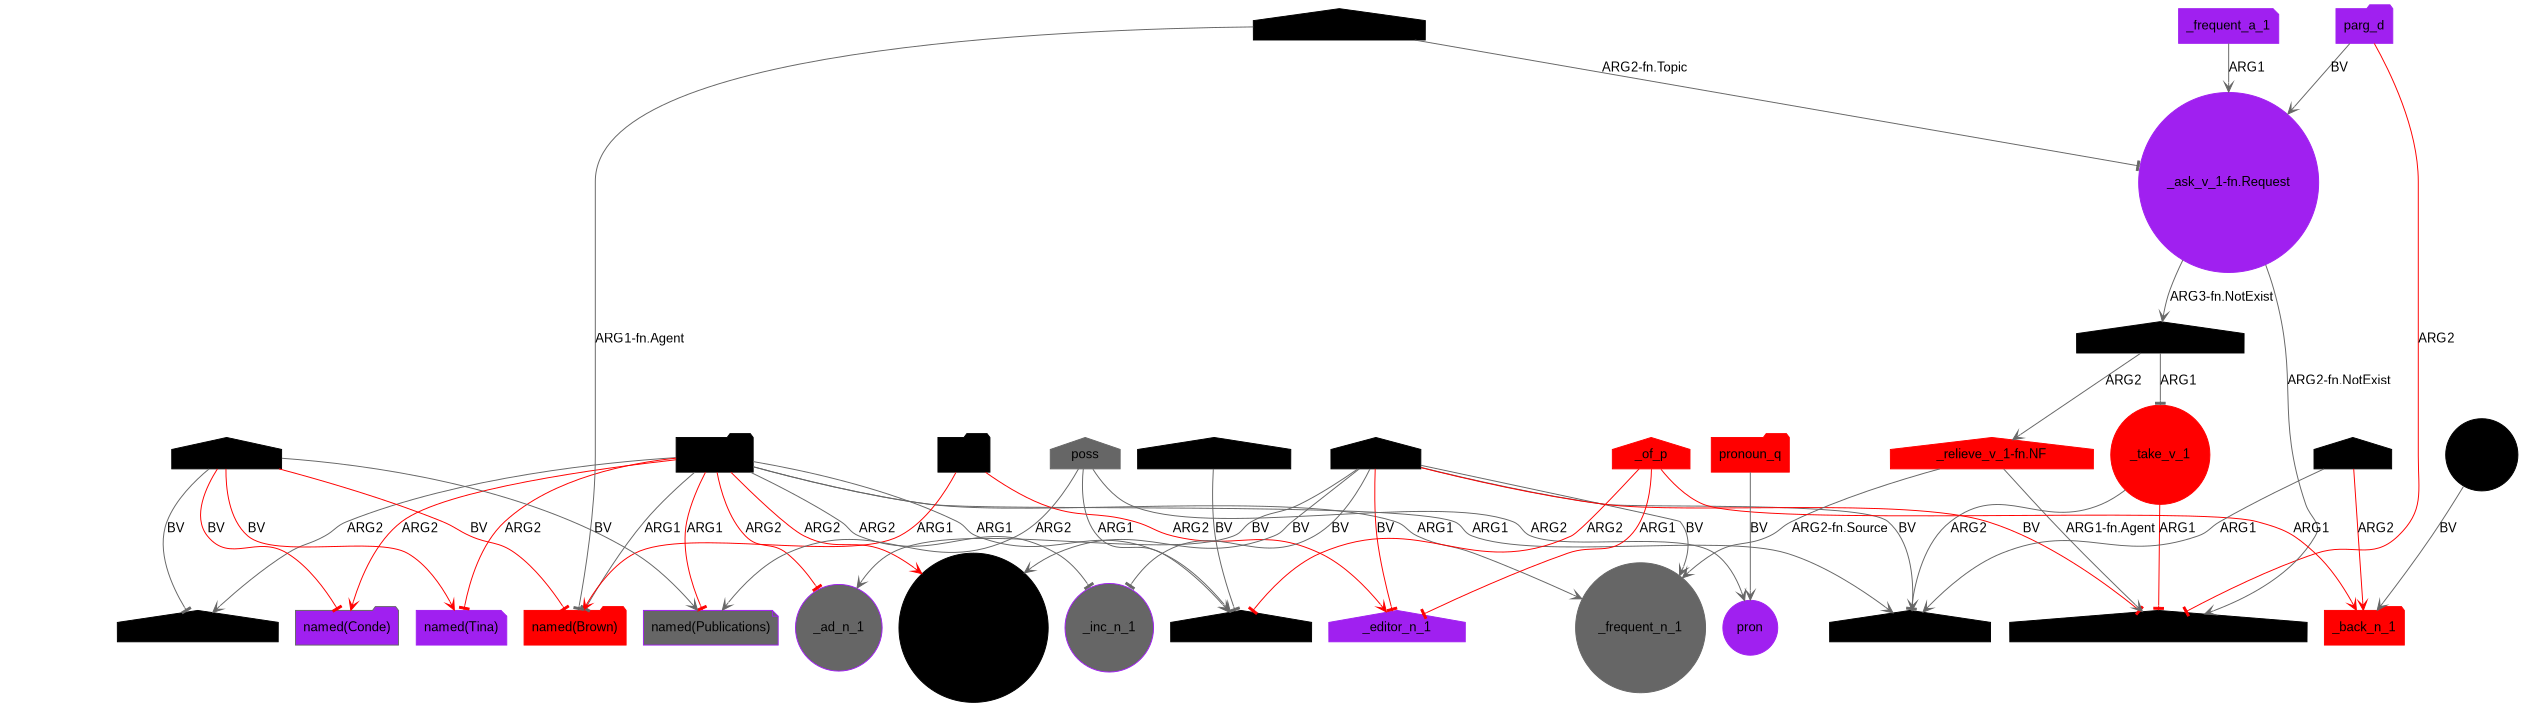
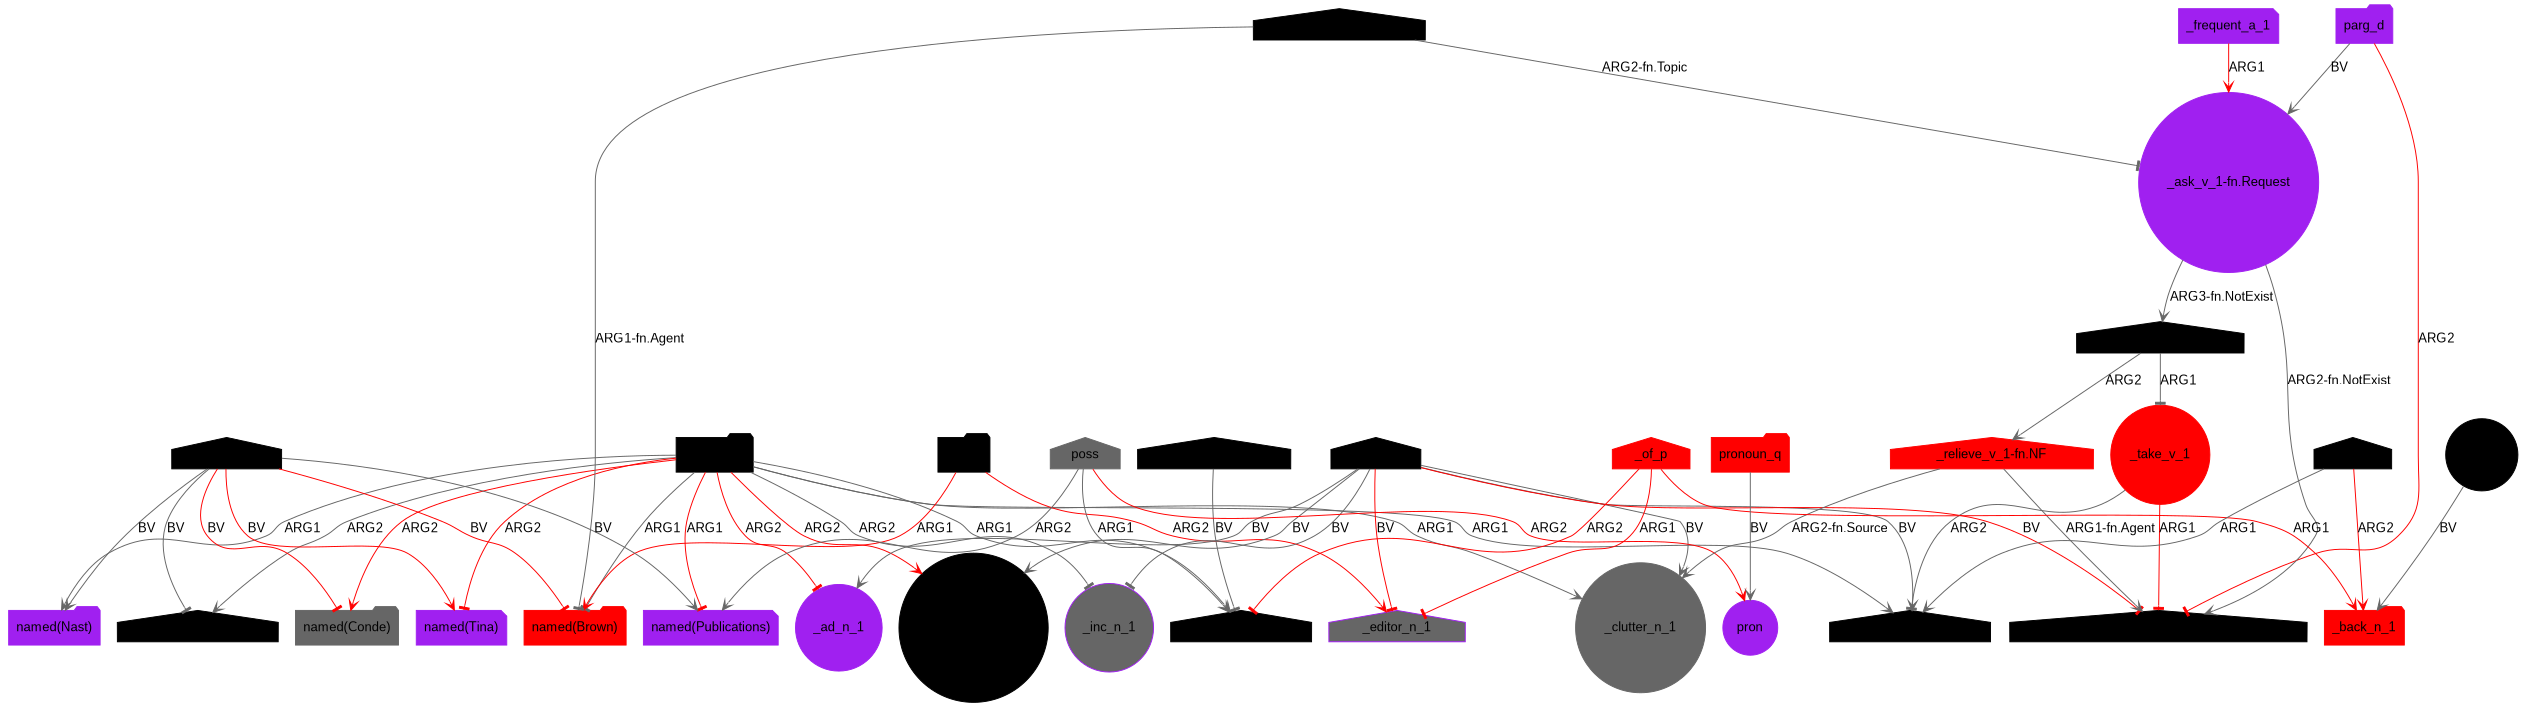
  digraph {
    fontname="Liberation Sans"
    node [color=black fontname="Liberation Sans" shape=house style=filled]
    edge [arrowhead=vee color=gray40 fontname="Liberation Sans"]
    compound [shape=folder]
-   "named(Conde)" [color=gray40 shape=folder fillcolor=purple]
+   "named(Conde)" [color=gray40 shape=folder]
    _inc_n_1 [color=purple fillcolor=gray40 shape=circle]
    "named(Vanity)"
    "named(Fair)"
-   _ad_n_1 [color=purple shape=circle fillcolor=gray40]
-   "named(Publications)" [color=purple shape=note fillcolor=gray40]
+   _ad_n_1 [color=purple shape=circle]
+   "named(Nast)" [color=purple shape=folder]
+   "named(Publications)" [color=purple shape=note]
    "named(Brown)" [color=red shape=folder]
    "named(Tina)" [color=purple shape=note]
    _advertising_n_1 [shape=circle]
-   _clutter_n_1 [color=gray40 shape=circle label=_frequent_n_1]
+   _clutter_n_1 [color=gray40 shape=circle]
    _position_n_of
    appos [shape=folder]
-   _editor_n_1 [color=purple]
+   _editor_n_1 [color=purple fillcolor=gray40]
    def_explicit_q
    udef_q
    "_advertisers/nns_u_unknown"
    poss [color=gray40]
    pron [color=purple shape=circle]
    proper_q
    _the_q [shape=circle]
    _back_n_1 [color=red shape=folder]
    parg_d [color=purple shape=folder]
    "_ask_v_1-fn.Request" [color=purple shape=circle]
    "_in+order+to_x"
    "_relieve_v_1-fn.NF" [color=red]
    _take_v_1 [color=red shape=circle]
    "_say_v_to-fn.IN"
    _of_p [color=red]
    pronoun_q [color=red shape=folder]
    _in_p
    _frequent_a_1 [color=purple shape=note]
    compound -> "named(Conde)" [color=red label=ARG2]
    compound -> _inc_n_1 [arrowhead=tee label=ARG2]
    compound -> "named(Vanity)" [label=ARG2]
    compound -> "named(Fair)" [label=ARG1]
    compound -> _ad_n_1 [arrowhead=tee color=red label=ARG2]
+   compound -> "named(Nast)" [label=ARG1]
    compound -> "named(Publications)" [arrowhead=tee color=red label=ARG1]
    compound -> "named(Brown)" [arrowhead=tee label=ARG1]
    compound -> "named(Tina)" [arrowhead=tee color=red label=ARG2]
    compound -> _advertising_n_1 [color=red label=ARG2]
    compound -> _clutter_n_1 [label=ARG1]
    compound -> _position_n_of [label=ARG1]
    appos -> "named(Brown)" [color=red label=ARG1]
    appos -> _editor_n_1 [color=red label=ARG2]
    def_explicit_q -> "named(Fair)" [arrowhead=tee label=BV]
    udef_q -> _inc_n_1 [arrowhead=tee label=BV]
    udef_q -> _ad_n_1 [label=BV]
    udef_q -> _advertising_n_1 [label=BV]
    udef_q -> _clutter_n_1 [label=BV]
    udef_q -> _position_n_of [label=BV]
    udef_q -> _editor_n_1 [arrowhead=tee color=red label=BV]
    udef_q -> "_advertisers/nns_u_unknown" [arrowhead=tee color=red label=BV]
    poss -> "named(Fair)" [label=ARG1]
    poss -> "named(Publications)" [label=ARG2]
-   poss -> pron [label=ARG2]
+   poss -> pron [color=red label=ARG2]
    proper_q -> "named(Conde)" [arrowhead=tee color=red label=BV]
    proper_q -> "named(Vanity)" [arrowhead=tee label=BV]
+   proper_q -> "named(Nast)" [label=BV]
    proper_q -> "named(Publications)" [label=BV]
    proper_q -> "named(Brown)" [arrowhead=tee color=red label=BV]
    proper_q -> "named(Tina)" [color=red label=BV]
    _the_q -> _back_n_1 [label=BV]
    parg_d -> "_advertisers/nns_u_unknown" [arrowhead=tee color=red label=ARG2]
    parg_d -> "_ask_v_1-fn.Request" [label=BV]
    "_ask_v_1-fn.Request" -> "_advertisers/nns_u_unknown" [label="ARG2-fn.NotExist"]
    "_ask_v_1-fn.Request" -> "_in+order+to_x" [label="ARG3-fn.NotExist"]
    "_in+order+to_x" -> "_relieve_v_1-fn.NF" [label=ARG2]
    "_in+order+to_x" -> _take_v_1 [arrowhead=tee label=ARG1]
    "_relieve_v_1-fn.NF" -> _clutter_n_1 [label="ARG2-fn.Source"]
    "_relieve_v_1-fn.NF" -> "_advertisers/nns_u_unknown" [label="ARG1-fn.Agent"]
    _take_v_1 -> _position_n_of [arrowhead=tee label=ARG2]
    _take_v_1 -> "_advertisers/nns_u_unknown" [arrowhead=tee color=red label=ARG1]
    "_say_v_to-fn.IN" -> "named(Brown)" [arrowhead=tee label="ARG1-fn.Agent"]
    "_say_v_to-fn.IN" -> "_ask_v_1-fn.Request" [arrowhead=tee label="ARG2-fn.Topic"]
    _of_p -> "named(Fair)" [arrowhead=tee color=red label=ARG2]
    _of_p -> _editor_n_1 [arrowhead=tee color=red label=ARG1]
    _of_p -> _back_n_1 [color=red label=ARG1]
    pronoun_q -> pron [label=BV]
    _in_p -> _position_n_of [label=ARG1]
    _in_p -> _back_n_1 [color=red label=ARG2]
-   _frequent_a_1 -> "_ask_v_1-fn.Request" [label=ARG1]
+   _frequent_a_1 -> "_ask_v_1-fn.Request" [color=red label=ARG1]
  }
